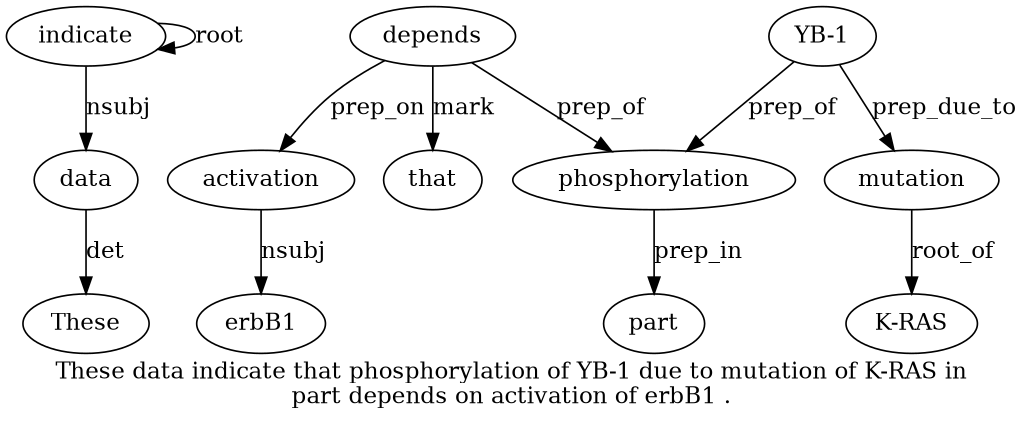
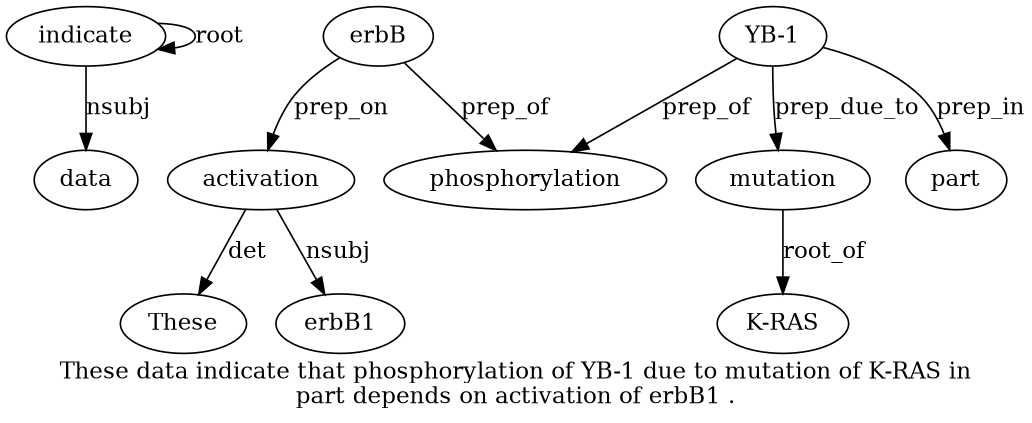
  digraph {
    label="These data indicate that phosphorylation of YB-1 due to mutation of K-RAS in\npart depends on activation of erbB1 ."
    node [fillcolor=white style=filled]
    n1 [label=data]
    n2 [label=These]
    n3 [label=indicate]
-   n4 [label=depends]
-   n5 [label=that]
+   n4 [label=erbB]
    n6 [label=phosphorylation]
    n7 [label=activation]
    n8 [label=erbB1]
    n9 [label="YB-1"]
    n10 [label=mutation]
    n11 [label=part]
    n12 [label="K-RAS"]
-   n1 -> n2 [label=det]
+   n7 -> n2 [label=det]
    n3 -> n1 [label=nsubj]
    n3 -> n3 [label=root]
-   n4 -> n5 [label=mark]
    n4 -> n6 [label=prep_of]
    n4 -> n7 [label=prep_on]
    n7 -> n8 [label=nsubj]
    n9 -> n6 [label=prep_of]
    n9 -> n10 [label=prep_due_to]
-   n6 -> n11 [label=prep_in]
+   n9 -> n11 [label=prep_in]
    n10 -> n12 [label=root_of]
  }
